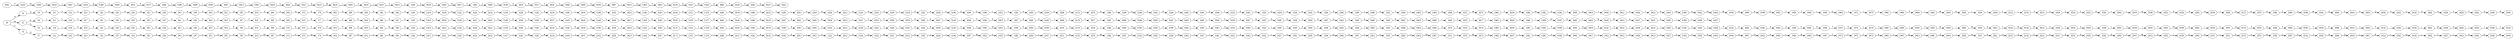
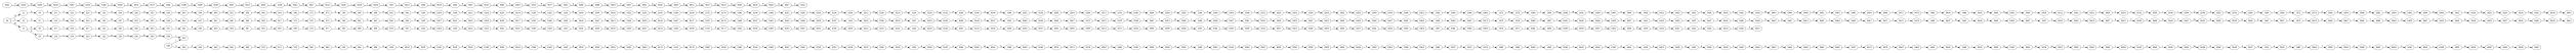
  strict digraph {
    fontname="Liberation Sans"
    rankdir=LR
    node [fontname="Liberation Sans"]
    edge [fontname="Liberation Sans"]
    S0
    S1
    S2
    S3
    S4
    S5
    S6
    S7
    S8
    S9
    S10
    S11
    S12
    S13
    S14
    S15
    S16
    S17
    S18
    S19
    S20
    S21
    S22
    S23
    S24
    S25
    S26
    S27
    S28
    S29
    S30
    S31
    S32
    S33
    S34
    S35
    S36
    S37
    S38
    S39
    S40
    S41
    S42
    S43
    S44
    S45
    S46
    S47
    S48
    S49
    S50
    S51
    S52
    S53
    S54
    S55
    S56
    S57
    S58
    S59
    S60
    S61
    S62
    S63
    S64
    S65
    S66
    S67
    S68
    S69
    S70
    S71
    S72
    S73
    S74
    S75
    S76
    S77
    S78
    S79
    S80
    S81
    S82
    S83
    S84
    S85
    S86
    S87
    S88
    S89
    S90
    S91
    S92
    S93
    S94
    S95
    S96
    S97
    S98
    S99
    S100
    S101
    S102
    S103
    S104
    S105
    S106
    S107
    S108
    S109
    S110
    S111
    S112
    S113
    S114
    S115
    S116
    S117
    S118
    S119
    S120
    S121
    S122
    S123
    S124
    S125
    S126
    S127
    S128
    S129
    S130
    S131
    S132
    S133
    S134
    S135
    S136
    S137
    S138
    S139
    S140
    S141
    S142
    S143
    S144
    S145
    S146
    S147
    S148
    S149
    S150
    S151
    S152
    S153
    S154
    S155
    S156
    S157
    S158
    S159
    S160
    S161
    S162
    S163
    S164
    S165
    S166
    S167
    S168
    S169
    S170
    S171
    S172
    S173
    S174
    S175
    S176
    S177
    S178
    S179
    S180
    S181
    S182
    S183
    S184
    S185
    S186
    S187
    S188
    S189
    S190
    S191
    S192
    S193
    S194
    S195
    S196
    S197
    S198
    S199
    S200
    S201
    S202
    S203
    S204
    S205
    S206
    S207
    S208
    S209
    S210
    S211
    S212
    S213
    S214
    S215
    S216
    S217
    S218
    S219
    S220
    S221
    S222
    S223
    S224
    S225
    S226
    S227
    S228
    S229
    S230
    S231
    S232
    S233
    S234
    S235
    S236
    S237
    S238
    S239
    S240
    S241
    S242
    S243
    S244
    S245
    S246
    S247
    S248
    S249
    S250
    S251
    S252
    S253
    S254
    S255
    S256
    S257
    S258
    S259
    S260
    S261
    S262
    S263
    S264
    S265
    S266
    S267
    S268
    S269
    S270
    S271
    S272
    S273
    S274
    S275
    S276
    S277
    S278
    S279
    S280
    S281
    S282
    S283
    S284
    S285
    S286
    S287
    S288
    S289
    S290
    S291
    S292
    S293
    S294
    S295
    S296
    S297
    S298
    S299
    S300
    S301
    S302
    S303
    S304
    S305
    S306
    S307
    S308
    S309
    S310
    S311
    S312
    S313
    S314
    S315
    S316
    S317
    S318
    S319
    S320
    S321
    S322
    S323
    S324
    S325
    S326
    S327
    S328
    S329
    S330
    S331
    S332
    S333
    S334
    S335
    S336
    S337
    S338
    S339
    S340
    S341
    S342
    S343
    S344
    S345
    S346
    S347
    S348
    S349
    S350
    S351
    S352
    S353
    S354
    S355
    S356
    S357
    S358
    S359
    S360
    S361
    S362
    S363
    S364
    S365
    S366
    S367
    S368
    S369
    S370
    S371
    S372
    S373
    S374
    S375
    S376
    S377
    S378
    S379
    S380
    S381
    S382
    S383
    S384
    S385
    S386
    S387
    S388
    S389
    S390
    S391
    S392
    S393
    S394
    S395
    S396
    S397
    S398
    S399
    S400
    S401
    S402
    S403
    S404
    S405
    S406
    S407
    S408
    S409
    S410
    S411
    S412
    S413
    S414
    S415
    S416
    S417
    S418
    S419
    S420
    S421
    S422
    S423
    S424
    S425
    S426
    S427
    S428
    S429
    S430
    S431
    S432
    S433
    S434
    S435
    S436
    S437
    S438
    S439
    S440
    S442
    S443
    S444
    S441
    S445
    S446
    S447
    S448
    S449
    S450
    S451
    S452
    S453
    S454
    S455
    S456
    S457
    S458
    S459
    S460
    S461
    S462
    S463
    S464
    S465
    S466
    S467
    S468
    S469
    S470
    S471
    S472
    S473
    S474
    S475
    S476
    S477
    S478
    S479
    S480
    S481
    S482
    S483
    S484
    S485
    S486
    S487
    S488
    S489
    S490
    S491
    S492
    S493
    S494
    S495
    S496
    S497
    S498
    S499
    S500
    S501
    S502
    S503
    S504
    S505
    S506
    S507
    S508
    S509
    S510
    S511
    S512
    S513
    S514
    S515
    S516
    S517
    S518
    S519
    S520
    S521
    S522
    S523
    n525 [label=S824]
    S525
    S526
    S527
    S528
    S529
    S530
    S531
    S532
    S533
    S534
    S535
    S536
    S537
    S538
    S539
    S540
    S541
    S542
    S543
    S544
    S545
    S546
    S547
    S548
    S549
    S550
    S551
    S552
    S553
    S554
    S555
    S556
    S557
    S558
    S559
    S560
    S561
    S562
    S563
    S564
    S565
    S566
    S567
    S568
    S569
    S570
    S571
    S572
    S573
    S574
    S575
    S576
    S577
    S578
    S579
    S580
    S581
    S582
    S583
    S584
    S585
    S586
    S587
    S588
    S589
    S590
    S591
    S592
    S593
    S594
    S595
    S596
    S597
    S598
    S599
    S600
    S601
    S602
    S603
    S604
    S605
    S606
    S607
    S608
    S609
    S610
    S611
    S612
    S613
    S614
    S615
    S616
    S617
    S618
    S619
    S620
    S621
    S622
    S623
    S624
    S625
    S626
    S627
    S628
    S629
    S630
    S631
    S632
    S633
    S634
    S635
    S636
    S637
    S638
    S639
    S640
    S641
    S642
    S643
    S0 -> S1 [label=R]
    S0 -> S2 [label=M]
    S0 -> S3 [label=F]
    S1 -> S4 [label=R]
    S2 -> S5 [label=G]
    S2 -> S6 [label=A]
    S3 -> S7 [label=S]
    S4 -> S8 [label=P]
    S5 -> S9 [label=L]
    S6 -> S10 [label=D]
    S7 -> S11 [label=I]
    S8 -> S12 [label=F]
    S9 -> S13 [label=V]
    S10 -> S14 [label=L]
    S11 -> S15 [label=W]
    S12 -> S16 [label=Y]
    S13 -> S17 [label=K]
    S14 -> S18 [label=D]
    S15 -> S19 [label=N]
    S16 -> S20 [label=V]
    S17 -> S21 [label=I]
    S18 -> S22 [label=S]
    S19 -> S23 [label=M]
    S20 -> S24 [label=D]
    S21 -> S25 [label=I]
    S22 -> S26 [label=D]
    S23 -> S27 [label=M]
    S24 -> S28 [label=A]
    S25 -> S29 [label=L]
    S26 -> S30 [label=S]
    S27 -> S31 [label=M]
    S28 -> S32 [label=Q]
    S29 -> S33 [label=F]
    S30 -> S34 [label=R]
    S31 -> S35 [label=G]
    S32 -> S36 [label=S]
    S33 -> S37 [label=F]
    S34 -> S38 [label=Q]
    S35 -> S39 [label=S]
    S36 -> S40 [label=I]
    S37 -> S41 [label=C]
    S38 -> S42 [label=L]
    S39 -> S43 [label=S]
    S40 -> S44 [label=V]
    S41 -> S45 [label=R]
-   S42 -> S46 [label=L]
+   S46 -> S42 [label=L]
    S43 -> S47 [label=L]
    S44 -> S48 [label=E]
    S45 -> S49 [label=P]
    S46 -> S50 [label=A]
    S47 -> S51 [label=L]
    S48 -> S52 [label=R]
    S49 -> S53 [label=F]
    S50 -> S54 [label=P]
    S51 -> S55 [label=S]
    S52 -> S56 [label=D]
    S53 -> S57 [label=H]
    S54 -> S58 [label=E]
    S55 -> S59 [label=V]
    S56 -> S60 [label=A]
    S57 -> S61 [label=V]
    S58 -> S62 [label=A]
    S59 -> S63 [label=P]
    S60 -> S64 [label=E]
    S61 -> S65 [label=E]
    S62 -> S66 [label=G]
    S63 -> S67 [label=W]
    S64 -> S68 [label=S]
    S65 -> S69 [label=H]
    S66 -> S70 [label=R]
    S67 -> S71 [label=A]
    S68 -> S72 [label=G]
    S69 -> S73 [label=R]
    S70 -> S74 [label=E]
    S71 -> S75 [label=F]
    S72 -> S76 [label=E]
    S73 -> S77 [label=N]
    S74 -> S78 [label=V]
    S75 -> S79 [label=Q]
    S76 -> S80 [label=E]
    S77 -> S81 [label=I]
    S78 -> S82 [label=H]
    S79 -> S83 [label=Q]
    S80 -> S84 [label=R]
    S81 -> S85 [label=V]
    S82 -> S86 [label=P]
    S83 -> S87 [label=A]
    S84 -> S88 [label=L]
    S85 -> S89 [label=E]
    S86 -> S90 [label=G]
    S87 -> S91 [label=G]
    S88 -> S92 [label=A]
    S89 -> S93 [label=E]
    S90 -> S94 [label=P]
    S91 -> S95 [label=L]
    S92 -> S96 [label=T]
    S93 -> S97 [label=D]
    S94 -> S98 [label=M]
    S95 -> S99 [label=A]
    S96 -> S100 [label=V]
    S97 -> S101 [label=A]
    S98 -> S102 [label=N]
    S99 -> S103 [label=Q]
    S100 -> S104 [label=S]
    S101 -> S105 [label=Q]
    S102 -> S106 [label=I]
    S103 -> S107 [label=S]
    S104 -> S108 [label=P]
    S105 -> S109 [label=E]
    S106 -> S110 [label=Q]
    S107 -> S111 [label=L]
    S108 -> S112 [label=A]
    S109 -> S113 [label=R]
    S110 -> S114 [label=F]
    S111 -> S115 [label=I]
    S112 -> S116 [label=A]
    S113 -> S117 [label=V]
    S114 -> S118 [label=D]
    S115 -> S119 [label=V]
    S116 -> S120 [label=S]
    S117 -> S121 [label=S]
    S118 -> S122 [label=S]
    S119 -> S123 [label=H]
    S120 -> S124 [label=L]
    S121 -> S125 [label=A]
    S122 -> S126 [label=S]
    S123 -> S127 [label=F]
    S124 -> S128 [label=L]
    S125 -> S129 [label=E]
    S126 -> S130 [label=D]
    S127 -> S131 [label=L]
    S128 -> S132 [label=S]
    S129 -> S133 [label=A]
    S130 -> S134 [label=L]
    S131 -> S135 [label=M]
    S132 -> S136 [label=S]
    S133 -> S137 [label=S]
    S134 -> S138 [label=R]
    S135 -> S139 [label=A]
    S136 -> S140 [label=R]
    S137 -> S141 [label=V]
    S138 -> S142 [label=P]
    S139 -> S143 [label=T]
    S140 -> S144 [label=L]
    S141 -> S145 [label=M]
    S142 -> S146 [label=N]
    S143 -> S147 [label=I]
    S144 -> S148 [label=R]
    S145 -> S149 [label=N]
    S146 -> S150 [label=R]
    S147 -> S151 [label=A]
    S148 -> S152 [label=Y]
    S149 -> S153 [label=S]
    S150 -> S154 [label=P]
    S151 -> S155 [label=V]
    S152 -> S156 [label=Y]
    S153 -> S157 [label=R]
    S154 -> S158 [label=F]
    S155 -> S159 [label=Y]
    S156 -> S160 [label=S]
    S157 -> S161 [label=L]
    S158 -> S162 [label=H]
    S159 -> S163 [label=T]
    S160 -> S164 [label=R]
    S161 -> S165 [label=H]
    S162 -> S166 [label=V]
    S163 -> S167 [label=A]
    S164 -> S168 [label=L]
    S165 -> S169 [label=Y]
    S166 -> S170 [label=E]
    S167 -> S171 [label=Y]
    S168 -> S172 [label=S]
    S169 -> S173 [label=Y]
    S170 -> S174 [label=P]
    S171 -> S175 [label=I]
    S172 -> S176 [label=S]
    S173 -> S177 [label=S]
    S174 -> S178 [label=T]
    S175 -> S179 [label=I]
    S176 -> S180 [label=S]
    S177 -> S181 [label=R]
    S178 -> S182 [label=N]
    S179 -> S183 [label=L]
    S180 -> S184 [label=N]
    S181 -> S185 [label=L]
    S182 -> S186 [label=I]
    S183 -> S187 [label=K]
    S184 -> S188 [label=L]
    S185 -> S189 [label=T]
    S186 -> S190 [label=V]
    S187 -> S191 [label=C]
    S188 -> S192 [label=T]
    S189 -> S193 [label=G]
    S190 -> S194 [label=S]
    S191 -> S195 [label=A]
    S192 -> S196 [label=T]
    S193 -> S197 [label=S]
    S194 -> S198 [label=V]
    S195 -> S199 [label=D]
    S196 -> S200 [label=L]
    S197 -> S201 [label=S]
    S198 -> S202 [label=S]
    S199 -> S203 [label=K]
    S200 -> S204 [label=V]
    S201 -> S205 [label=D]
    S202 -> S206 [label=D]
    S203 -> S207 [label=L]
    S204 -> S208 [label=A]
    S205 -> S209 [label=E]
    S206 -> S210 [label=A]
    S207 -> S211 [label=S]
    S208 -> S212 [label=P]
    S209 -> S213 [label=L]
    S210 -> S214 [label=L]
    S211 -> S215 [label=S]
    S212 -> S216 [label=H]
    S213 -> S217 [label=L]
    S214 -> S218 [label=Q]
    S215 -> S219 [label=K]
    S216 -> S220 [label=H]
    S217 -> S221 [label=V]
    S218 -> S222 [label=R]
    S219 -> S223 [label=Q]
    S220 -> S224 [label=V]
    S221 -> S225 [label=P]
    S222 -> S226 [label=V]
    S223 -> S227 [label=M]
    S224 -> S228 [label=I]
    S225 -> S229 [label=P]
    S226 -> S230 [label=S]
    S227 -> S231 [label=P]
    S228 -> S232 [label=P]
    S229 -> S233 [label=D]
    S230 -> S234 [label=D]
    S231 -> S235 [label=E]
    S232 -> S236 [label=A]
    S233 -> S237 [label=H]
    S234 -> S238 [label=R]
    S235 -> S239 [label=L]
    S236 -> S240 [label=P]
    S237 -> S241 [label=V]
    S238 -> S242 [label=A]
    S239 -> S243 [label=I]
    S240 -> S244 [label=D]
    S241 -> S245 [label=I]
    S242 -> S246 [label=S]
    S243 -> S247 [label=D]
    S244 -> S248 [label=E]
    S245 -> S249 [label=P]
    S246 -> S250 [label=A]
    S247 -> S251 [label=M]
    S248 -> S252 [label=I]
    S249 -> S253 [label=A]
    S250 -> S254 [label=M]
    S251 -> S255 [label=C]
    S252 -> S256 [label=Y]
    S253 -> S257 [label=P]
    S254 -> S258 [label=N]
    S255 -> S259 [label=V]
    S256 -> S260 [label=V]
    S257 -> S261 [label=E]
    S258 -> S262 [label=K]
    S259 -> S263 [label=T]
    S260 -> S264 [label=Y]
    S261 -> S265 [label=E]
    S262 -> S266 [label=R]
    S263 -> S267 [label=L]
    S264 -> S268 [label=S]
    S265 -> S269 [label=I]
    S266 -> S270 [label=I]
    S267 -> S271 [label=I]
    S268 -> S272 [label=P]
    S269 -> S273 [label=Y]
    S270 -> S274 [label=H]
    S271 -> S275 [label=G]
    S272 -> S276 [label=L]
    S273 -> S277 [label=V]
    S274 -> S278 [label=Y]
    S275 -> S279 [label=P]
    S276 -> S280 [label=G]
    S277 -> S281 [label=Y]
    S278 -> S282 [label=Y]
    S279 -> S283 [label=W]
    S280 -> S284 [label=T]
    S281 -> S285 [label=S]
    S282 -> S286 [label=S]
    S283 -> S287 [label=T]
    S284 -> S288 [label=A]
    S285 -> S289 [label=P]
    S286 -> S290 [label=R]
    S287 -> S291 [label=T]
    S288 -> S292 [label=F]
    S289 -> S293 [label=L]
    S290 -> S294 [label=L]
    S291 -> S295 [label=W]
    S292 -> S296 [label=R]
    S293 -> S297 [label=G]
    S294 -> S298 [label=A]
    S295 -> S299 [label=L]
    S296 -> S300 [label=V]
    S297 -> S301 [label=T]
    S298 -> S302 [label=A]
    S299 -> S303 [label=N]
    S300 -> S304 [label=K]
    S301 -> S305 [label=A]
    S302 -> S306 [label=P]
    S303 -> S307 [label=I]
    S304 -> S308 [label=D]
    S305 -> S309 [label=F]
    S306 -> S310 [label=A]
    S307 -> S311 [label=I]
    S308 -> S312 [label=T]
    S309 -> S313 [label=K]
    S310 -> S314 [label=D]
    S311 -> S315 [label=A]
    S312 -> S316 [label=P]
    S313 -> S317 [label=V]
    S314 -> S318 [label=Q]
    S315 -> S319 [label=S]
    S316 -> S320 [label=D]
    S317 -> S321 [label=Q]
    S318 -> S322 [label=A]
    S319 -> S323 [label=G]
    S320 -> S324 [label=G]
    S321 -> S325 [label=G]
    S322 -> S326 [label=L]
    S323 -> S327 [label=I]
    S324 -> S328 [label=A]
    S325 -> S329 [label=N]
    S326 -> S330 [label=V]
    S327 -> S331 [label=V]
    S328 -> S332 [label=K]
    S329 -> S333 [label=V]
    S330 -> S334 [label=A]
    S331 -> S335 [label=L]
    S332 -> S336 [label=Q]
    S333 -> S337 [label=D]
    S334 -> S338 [label=P]
    S335 -> S339 [label=G]
    S336 -> S340 [label=P]
    S337 -> S341 [label=G]
    S338 -> S342 [label=D]
    S339 -> S343 [label=G]
    S340 -> S344 [label=S]
    S341 -> S345 [label=S]
    S342 -> S346 [label=H]
    S343 -> S347 [label=A]
    S344 -> S348 [label=L]
    S345 -> S349 [label=G]
    S346 -> S350 [label=V]
    S347 -> S351 [label=L]
    S348 -> S352 [label=V]
    S349 -> S353 [label=T]
    S350 -> S354 [label=V]
    S351 -> S355 [label=V]
    S352 -> S356 [label=T]
    S353 -> S357 [label=N]
    S354 -> S358 [label=P]
    S355 -> S359 [label=V]
    S356 -> S360 [label=I]
    S357 -> S361 [label=P]
    S358 -> S362 [label=A]
    S359 -> S363 [label=Y]
    S360 -> S364 [label=F]
    S361 -> S365 [label=S]
    S362 -> S366 [label=P]
    S363 -> S367 [label=W]
    S364 -> S368 [label=A]
    S365 -> S369 [label=I]
    S366 -> S370 [label=E]
    S367 -> S371 [label=I]
    S368 -> S372 [label=I]
    S369 -> S373 [label=V]
    S370 -> S374 [label=E]
    S371 -> S375 [label=L]
    S372 -> S376 [label=W]
    S373 -> S377 [label=T]
    S374 -> S378 [label=R]
    S375 -> S379 [label=M]
    S376 -> S380 [label=N]
    S377 -> S381 [label=I]
    S378 -> S382 [label=Y]
    S379 -> S383 [label=V]
    S380 -> S384 [label=T]
    S381 -> S385 [label=F]
    S382 -> S386 [label=V]
    S383 -> S387 [label=Q]
    S384 -> S388 [label=M]
    S385 -> S389 [label=A]
    S386 -> S390 [label=Y]
    S387 -> S391 [label=L]
    S388 -> S392 [label=M]
    S389 -> S393 [label=I]
    S390 -> S394 [label=S]
    S391 -> S395 [label=L]
    S392 -> S396 [label=G]
    S393 -> S397 [label=W]
    S394 -> S398 [label=P]
    S395 -> S399 [label=Y]
    S396 -> S400 [label=T]
    S397 -> S401 [label=N]
    S398 -> S402 [label=L]
    S399 -> S403 [label=R]
    S400 -> S404 [label=S]
    S401 -> S405 [label=T]
    S402 -> S406 [label=G]
    S403 -> S407 [label=S]
    S404 -> S408 [label=I]
    S405 -> S409 [label=M]
    S406 -> S410 [label=S]
    S407 -> S411 [label=I]
    S408 -> S412 [label=L]
    S409 -> S413 [label=M]
    S410 -> S414 [label=A]
    S411 -> S415 [label=N]
    S412 -> S416 [label=S]
    S413 -> S417 [label=G]
    S414 -> S418 [label=Y]
    S415 -> S419 [label=S]
    S416 -> S420 [label=I]
    S417 -> S421 [label=T]
    S418 -> S422 [label=K]
    S419 -> S423 [label=I]
    S420 -> S424 [label=P]
    S421 -> S425 [label=S]
    S422 -> S426 [label=L]
    S423 -> S427 [label=Y]
    S424 -> S428 [label=W]
    S425 -> S429 [label=I]
    S426 -> S430 [label=Q]
    S427 -> S431 [label=Y]
    S428 -> S432 [label=A]
    S429 -> S433 [label=L]
    S430 -> S434 [label=S]
    S431 -> S435 [label=F]
    S432 -> S436 [label=M]
    S433 -> S437 [label=S]
    S434 -> S438 [label=C]
    S435 -> S439 [label=A]
    S436 -> S440 [label=M]
    S438 -> S442 [label=P]
    S439 -> S443 [label=E]
    S440 -> S444 [label=Q]
    S442 -> S446 [label=E]
    S443 -> S447 [label=G]
    S444 -> S448 [label=A]
    S441 -> S445 [label=P]
    S445 -> S449 [label=W]
    S446 -> S450 [label=G]
    S447 -> S451 [label=G]
    S448 -> S452 [label=G]
    S449 -> S453 [label=G]
    S450 -> S454 [label=S]
    S451 -> S455 [label=P]
    S452 -> S456 [label=F]
    S453 -> S457 [label=L]
    S454 -> S458 [label=G]
    S455 -> S459 [label=L]
    S456 -> S460 [label=T]
    S457 -> S461 [label=K]
    S458 -> S462 [label=K]
    S459 -> S463 [label=N]
    S460 -> S464 [label=L]
    S461 -> S465 [label=Q]
    S462 -> S466 [label=N]
    S463 -> S467 [label=Q]
    S464 -> S468 [label=G]
    S465 -> S469 [label=A]
    S466 -> S470 [label=T]
    S467 -> S471 [label=T]
    S468 -> S472 [label=I]
    S469 -> S473 [label=G]
    S470 -> S474 [label=S]
    S471 -> S475 [label=F]
    S472 -> S476 [label=I]
    S473 -> S477 [label=F]
    S474 -> S478 [label=L]
    S475 -> S479 [label=T]
    S476 -> S480 [label=I]
    S477 -> S481 [label=T]
    S478 -> S482 [label=V]
    S479 -> S483 [label=K]
    S480 -> S484 [label=I]
    S481 -> S485 [label=L]
    S482 -> S486 [label=T]
    S483 -> S487 [label=L]
    S484 -> S488 [label=F]
    S485 -> S489 [label=G]
    S486 -> S490 [label=I]
    S487 -> S491 [label=Q]
    S488 -> S492 [label=L]
    S489 -> S493 [label=I]
    S490 -> S494 [label=F]
    S491 -> S495 [label=T]
    S492 -> S496 [label=M]
    S493 -> S497 [label=L]
    S494 -> S498 [label=M]
    S495 -> S499 [label=E]
    S496 -> S500 [label=G]
    S497 -> S501 [label=L]
    S498 -> S502 [label=I]
    S499 -> S503 [label=I]
    S500 -> S504 [label=L]
    S501 -> S505 [label=I]
    S502 -> S506 [label=W]
    S503 -> S507 [label=N]
    S504 -> S508 [label=I]
    S505 -> S509 [label=I]
    S506 -> S510 [label=N]
    S507 -> S511 [label=K]
    S508 -> S512 [label=T]
    S509 -> S513 [label=S]
    S510 -> S514 [label=T]
    S511 -> S515 [label=S]
    S512 -> S516 [label=L]
    S513 -> S517 [label=M]
    S514 -> S518 [label=M]
    S515 -> S519 [label=E]
    S516 -> S520 [label=Y]
    S517 -> S521 [label=G]
    S518 -> S522 [label=M]
    S519 -> S523 [label=C]
    S520 -> n525 [label=S]
    S521 -> S525 [label=M]
    S522 -> S526 [label=G]
    S523 -> S527 [label=S]
    n525 -> S528 [label=C]
    S525 -> S529 [label=L]
    S526 -> S530 [label=T]
    S527 -> S531 [label=S]
    S528 -> S532 [label=Y]
    S529 -> S533 [label=T]
    S530 -> S534 [label=S]
    S531 -> S535 [label=P]
    S532 -> S536 [label=R]
    S533 -> S537 [label=L]
    S534 -> S538 [label=I]
    S535 -> S539 [label=S]
    S536 -> S540 [label=I]
    S537 -> S541 [label=Y]
    S538 -> S542 [label=L]
    S539 -> S543 [label=D]
    S540 -> S544 [label=L]
    S541 -> S545 [label=C]
    S542 -> S546 [label=S]
    S543 -> S547 [label=T]
    S544 -> S548 [label=Q]
    S545 -> S549 [label=C]
    S546 -> S550 [label=I]
    S547 -> S551 [label=M]
    S548 -> S552 [label=S]
    S549 -> S553 [label=Y]
    S550 -> S554 [label=P]
    S551 -> S555 [label=E]
    S552 -> S556 [label=P]
    S553 -> S557 [label=R]
    S554 -> S558 [label=W]
    S555 -> S559 [label=L]
    S556 -> S560 [label=K]
    S557 -> S561 [label=V]
    S558 -> S562 [label=G]
    S559 -> S563 [label=G]
    S560 -> S564 [label=A]
    S561 -> S565 [label=L]
    S562 -> S566 [label=I]
    S563 -> S567 [label=K]
    S564 -> S568 [label=I]
    S565 -> S569 [label=K]
    S566 -> S570 [label=K]
    S567 -> S571 [label=L]
    S568 -> S572 [label=D]
    S569 -> S573 [label=S]
    S570 -> S574 [label=Q]
    S571 -> S575 [label=P]
    S572 -> S576 [label=G]
    S573 -> S577 [label=R]
    S574 -> S578 [label=A]
    S575 -> S579 [label=C]
    S576 -> S580 [label=G]
    S577 -> S581 [label=T]
    S578 -> S582 [label=G]
    S579 -> S583 [label=N]
    S580 -> S584 [label=E]
    S581 -> S585 [label=S]
    S582 -> S586 [label=F]
    S583 -> S587 [label=C]
    S584 -> S588 [label=D]
    S585 -> S589 [label=I]
    S586 -> S590 [label=T]
    S587 -> S591 [label=F]
    S588 -> S592 [label=M]
    S589 -> S593 [label=S]
    S590 -> S594 [label=T]
    S591 -> S595 [label=T]
    S592 -> S596 [label=D]
    S593 -> S597 [label=F]
    S594 -> S598 [label=G]
    S595 -> S599 [label=N]
    S596 -> S600 [label=F]
    S597 -> S601 [label=I]
    S598 -> S602 [label=V]
    S599 -> S603 [label=D]
    S600 -> S604 [label=P]
    S601 -> S605 [label=D]
    S602 -> S606 [label=C]
    S603 -> S607 [label=L]
    S604 -> S608 [label=Q]
    S605 -> S609 [label=T]
    S606 -> S610 [label=F]
    S607 -> S611 [label=R]
    S608 -> S612 [label=V]
    S609 -> S613 [label=S]
    S610 -> S614 [label=I]
    S611 -> S615 [label=L]
    S612 -> S616 [label=C]
    S613 -> S617 [label=D]
    S614 -> S618 [label=L]
    S615 -> S619 [label=Q]
    S616 -> S620 [label=G]
    S617 -> S621 [label=W]
    S618 -> S622 [label=L]
    S619 -> S623 [label=L]
    S620 -> S624 [label=H]
    S621 -> S625 [label=E]
    S622 -> S626 [label=M]
    S623 -> S627 [label=T]
    S624 -> S628 [label=Y]
    S625 -> S629 [label=F]
    S626 -> S630 [label=G]
    S627 -> S631 [label=L]
    S628 -> S632 [label=F]
    S629 -> S633 [label=P]
    S630 -> S634 [label=L]
    S631 -> S635 [label=P]
    S632 -> S636 [label=G]
    S633 -> S637 [label=D]
    S634 -> S638 [label=L]
    S635 -> S639 [label=D]
    S636 -> S640 [label=R]
    S637 -> S641 [label=V]
    S638 -> S642 [label=T]
    S639 -> S643 [label=W]
  }
